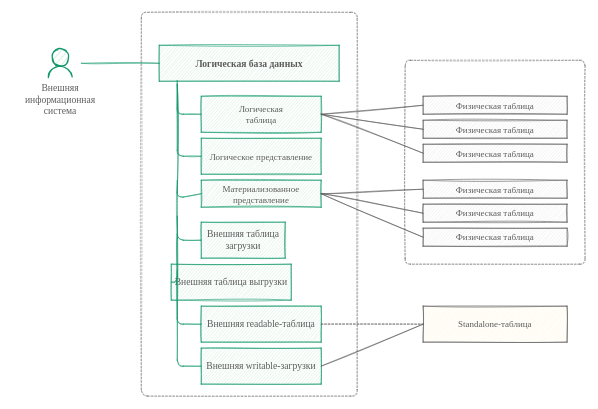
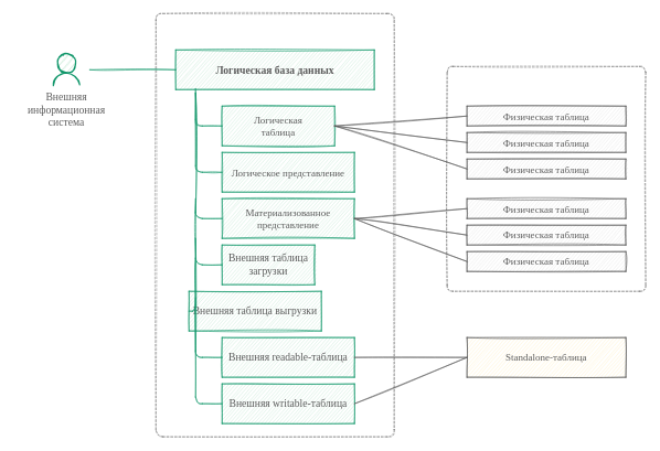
  <mxCell id="0" />
  <mxCell id="1" parent="0" />
  <mxCell id="2" value="" style="rounded=1;whiteSpace=wrap;html=1;fillColor=none;arcSize=3;strokeColor=#5C5C5C;dashed=1;shadow=0;sketch=1;opacity=70;" parent="1" vertex="1"><mxGeometry x="235" y="20" width="360" height="640" as="geometry" /></mxCell>
  <mxCell id="3" value="" style="rounded=1;whiteSpace=wrap;html=1;fillColor=none;arcSize=3;strokeColor=#5C5C5C;dashed=1;sketch=1;opacity=70;" parent="1" vertex="1"><mxGeometry x="675" y="100" width="300" height="340" as="geometry" /></mxCell>
  <mxCell id="4" value="&lt;font color=&quot;#5c5c5c&quot; size=&quot;1&quot;&gt;&lt;span&gt;&lt;b style=&quot;font-size: 16px&quot;&gt;Логическая база данных&lt;/b&gt;&lt;/span&gt;&lt;/font&gt;" style="rounded=0;whiteSpace=wrap;html=1;fontStyle=0;sketch=1;fontFamily=Comic Sans MS;strokeColor=#12976B;fillColor=#CCEBD8;" parent="1" vertex="1"><mxGeometry x="265" y="75" width="300" height="60" as="geometry" /></mxCell>
  <mxCell id="5" value="" style="group;fontStyle=1;fontFamily=Comic Sans MS;sketch=1;" parent="1" vertex="1" connectable="0"><mxGeometry x="80" y="80" width="40" height="70" as="geometry" /></mxCell>
  <mxCell id="6" value="" style="ellipse;whiteSpace=wrap;html=1;rounded=0;strokeWidth=2;sketch=1;fontFamily=Comic Sans MS;strokeColor=#12976B;fillColor=#CCEBD8;" parent="5" vertex="1"><mxGeometry x="5" width="30" height="30" as="geometry" /></mxCell>
  <mxCell id="7" value="" style="verticalLabelPosition=bottom;verticalAlign=top;html=1;shape=mxgraph.basic.arc;startAngle=0.758;endAngle=0.232;rounded=0;strokeWidth=2;sketch=1;fontFamily=Comic Sans MS;strokeColor=#12976B;" parent="5" vertex="1"><mxGeometry y="30" width="40" height="40" as="geometry" /></mxCell>
  <mxCell id="8" value="&lt;font color=&quot;#5c5c5c&quot; size=&quot;1&quot;&gt;&lt;span style=&quot;font-size: 16px ; font-weight: normal&quot;&gt;Внешняя информационная система&lt;/span&gt;&lt;/font&gt;" style="text;whiteSpace=wrap;html=1;fontStyle=1;align=center;fontFamily=Comic Sans MS;sketch=1;" parent="1" vertex="1"><mxGeometry x="20" y="130" width="160" height="80" as="geometry" /></mxCell>
- <mxCell id="9" value="&lt;font color=&quot;#5c5c5c&quot; style=&quot;font-size: 15px&quot;&gt;&lt;span style=&quot;font-size: 15px&quot;&gt;&lt;span style=&quot;font-size: 15px&quot;&gt;Логическая &lt;br&gt;таблица&lt;/span&gt;&lt;/span&gt;&lt;/font&gt;" style="rounded=0;whiteSpace=wrap;html=1;fontStyle=0;sketch=1;fontFamily=Comic Sans MS;strokeColor=#12976B;fillColor=#CCEBD8;fontSize=15;" parent="1" vertex="1"><mxGeometry x="335" y="160" width="200" height="60" as="geometry" /></mxCell>
+ <mxCell id="9" value="&lt;font color=&quot;#5c5c5c&quot; style=&quot;font-size: 15px&quot;&gt;&lt;span style=&quot;font-size: 15px&quot;&gt;&lt;span style=&quot;font-size: 15px&quot;&gt;Логическая &lt;br&gt;таблица&lt;/span&gt;&lt;/span&gt;&lt;/font&gt;" style="rounded=0;whiteSpace=wrap;html=1;fontStyle=0;sketch=1;fontFamily=Comic Sans MS;strokeColor=#12976B;fillColor=#CCEBD8;fontSize=15;" parent="1" vertex="1"><mxGeometry x="335" y="160" width="170" height="60" as="geometry" /></mxCell>
  <mxCell id="10" value="&lt;font color=&quot;#5c5c5c&quot; style=&quot;font-size: 15px;&quot;&gt;&lt;span style=&quot;font-size: 15px;&quot;&gt;&lt;span style=&quot;font-size: 15px;&quot;&gt;Логическое представление&lt;/span&gt;&lt;/span&gt;&lt;/font&gt;" style="rounded=0;whiteSpace=wrap;html=1;fontStyle=0;sketch=1;fontFamily=Comic Sans MS;strokeColor=#12976B;fillColor=#CCEBD8;fontSize=15;" parent="1" vertex="1"><mxGeometry x="335" y="230" width="200" height="60" as="geometry" /></mxCell>
  <mxCell id="11" value="&lt;font color=&quot;#5c5c5c&quot; size=&quot;1&quot;&gt;&lt;span&gt;&lt;span style=&quot;font-size: 16px&quot;&gt;Внешняя таблица загрузки&lt;/span&gt;&lt;/span&gt;&lt;/font&gt;" style="rounded=0;whiteSpace=wrap;html=1;fontStyle=0;sketch=1;fontFamily=Comic Sans MS;strokeColor=#12976B;fillColor=#CCEBD8;" parent="1" vertex="1"><mxGeometry x="335" y="370" width="140" height="60" as="geometry" /></mxCell>
  <mxCell id="12" value="&lt;font color=&quot;#5c5c5c&quot; size=&quot;1&quot;&gt;&lt;span&gt;&lt;span style=&quot;font-size: 16px&quot;&gt;Внешняя таблица выгрузки&lt;/span&gt;&lt;/span&gt;&lt;/font&gt;" style="rounded=0;whiteSpace=wrap;html=1;fontStyle=0;sketch=1;fontFamily=Comic Sans MS;strokeColor=#12976B;fillColor=#CCEBD8;" parent="1" vertex="1"><mxGeometry x="285" y="440" width="200" height="60" as="geometry" /></mxCell>
- <mxCell id="13" value="&lt;font color=&quot;#5c5c5c&quot; style=&quot;font-size: 15px;&quot;&gt;&lt;span style=&quot;font-size: 15px;&quot;&gt;&lt;span style=&quot;font-size: 15px;&quot;&gt;Материализованное представление&lt;/span&gt;&lt;/span&gt;&lt;/font&gt;" style="rounded=0;whiteSpace=wrap;html=1;fontStyle=0;sketch=1;fontFamily=Comic Sans MS;strokeColor=#12976B;fillColor=#CCEBD8;fontSize=15;" parent="1" vertex="1"><mxGeometry x="335" y="300" width="200" height="45" as="geometry" /></mxCell>
+ <mxCell id="13" value="&lt;font color=&quot;#5c5c5c&quot; style=&quot;font-size: 15px;&quot;&gt;&lt;span style=&quot;font-size: 15px;&quot;&gt;&lt;span style=&quot;font-size: 15px;&quot;&gt;Материализованное представление&lt;/span&gt;&lt;/span&gt;&lt;/font&gt;" style="rounded=0;whiteSpace=wrap;html=1;fontStyle=0;sketch=1;fontFamily=Comic Sans MS;strokeColor=#12976B;fillColor=#CCEBD8;fontSize=15;" parent="1" vertex="1"><mxGeometry x="335" y="300" width="200" height="60" as="geometry" /></mxCell>
  <mxCell id="14" value="&lt;font color=&quot;#5c5c5c&quot; style=&quot;font-size: 15px&quot;&gt;&lt;span style=&quot;font-size: 15px&quot;&gt;Физическая таблица &lt;br&gt;&lt;/span&gt;&lt;/font&gt;" style="rounded=0;whiteSpace=wrap;html=1;fontStyle=0;sketch=1;fontFamily=Comic Sans MS;strokeColor=#5C5C5C;fillColor=#E6E6E6;fontSize=15;" parent="1" vertex="1"><mxGeometry x="705" y="160" width="240" height="30" as="geometry" /></mxCell>
  <mxCell id="15" value="" style="endArrow=none;html=1;shadow=0;fontFamily=Comic Sans MS;fontSize=11;sketch=1;strokeColor=#12976B;endFill=0;" parent="1" edge="1"><mxGeometry width="50" height="50" relative="1" as="geometry"><mxPoint x="135" y="105" as="sourcePoint" /><mxPoint x="265" y="105" as="targetPoint" /></mxGeometry></mxCell>
  <mxCell id="16" value="" style="endArrow=none;html=1;fontColor=#5C5C5C;sketch=1;strokeColor=#5C5C5C;endFill=0;exitX=1;exitY=0.5;exitDx=0;exitDy=0;entryX=0;entryY=0.5;entryDx=0;entryDy=0;" parent="1" source="9" target="14" edge="1"><mxGeometry width="50" height="50" relative="1" as="geometry"><mxPoint x="618" y="240" as="sourcePoint" /><mxPoint x="618" y="368" as="targetPoint" /><Array as="points" /></mxGeometry></mxCell>
  <mxCell id="17" value="" style="endArrow=none;html=1;fontColor=#5C5C5C;sketch=1;strokeColor=#5C5C5C;endFill=0;entryX=0;entryY=0.5;entryDx=0;entryDy=0;exitX=1;exitY=0.5;exitDx=0;exitDy=0;" parent="1" source="9" target="34" edge="1"><mxGeometry width="50" height="50" relative="1" as="geometry"><mxPoint x="665" y="199" as="sourcePoint" /><mxPoint x="715" y="178" as="targetPoint" /><Array as="points" /></mxGeometry></mxCell>
  <mxCell id="18" value="" style="endArrow=none;html=1;fontColor=#5C5C5C;sketch=1;strokeColor=#5C5C5C;endFill=0;entryX=0;entryY=0.5;entryDx=0;entryDy=0;exitX=1;exitY=0.5;exitDx=0;exitDy=0;" parent="1" source="9" target="35" edge="1"><mxGeometry width="50" height="50" relative="1" as="geometry"><mxPoint x="665" y="200" as="sourcePoint" /><mxPoint x="715" y="250" as="targetPoint" /><Array as="points" /></mxGeometry></mxCell>
  <mxCell id="19" value="" style="endArrow=none;html=1;fontColor=#5C5C5C;sketch=1;strokeColor=#5C5C5C;endFill=0;exitX=1;exitY=0.5;exitDx=0;exitDy=0;entryX=0;entryY=0.5;entryDx=0;entryDy=0;" parent="1" source="13" target="36" edge="1"><mxGeometry width="50" height="50" relative="1" as="geometry"><mxPoint x="665" y="209" as="sourcePoint" /><mxPoint x="715" y="330" as="targetPoint" /><Array as="points" /></mxGeometry></mxCell>
  <mxCell id="20" value="" style="endArrow=none;html=1;fontColor=#5C5C5C;sketch=1;strokeColor=#5C5C5C;endFill=0;entryX=0;entryY=0.5;entryDx=0;entryDy=0;exitX=1;exitY=0.5;exitDx=0;exitDy=0;" parent="1" source="13" target="37" edge="1"><mxGeometry width="50" height="50" relative="1" as="geometry"><mxPoint x="665" y="390" as="sourcePoint" /><mxPoint x="715" y="400" as="targetPoint" /><Array as="points" /></mxGeometry></mxCell>
  <mxCell id="21" value="" style="endArrow=none;html=1;fontColor=#5C5C5C;sketch=1;strokeColor=#5C5C5C;endFill=0;entryX=0;entryY=0.5;entryDx=0;entryDy=0;exitX=1;exitY=0.5;exitDx=0;exitDy=0;" parent="1" source="13" target="38" edge="1"><mxGeometry width="50" height="50" relative="1" as="geometry"><mxPoint x="665" y="390" as="sourcePoint" /><mxPoint x="715" y="470" as="targetPoint" /><Array as="points" /></mxGeometry></mxCell>
  <mxCell id="22" value="" style="endArrow=none;html=1;entryX=0;entryY=0.5;entryDx=0;entryDy=0;fontColor=#5C5C5C;sketch=1;strokeColor=#12976B;endFill=0;exitX=0.133;exitY=0.98;exitDx=0;exitDy=0;exitPerimeter=0;" parent="1" target="9" edge="1"><mxGeometry width="50" height="50" relative="1" as="geometry"><mxPoint x="294.9" y="133.8" as="sourcePoint" /><mxPoint x="522.25" y="420" as="targetPoint" /><Array as="points"><mxPoint x="295" y="190" /></Array></mxGeometry></mxCell>
  <mxCell id="23" value="" style="endArrow=none;html=1;entryX=0;entryY=0.5;entryDx=0;entryDy=0;fontColor=#5C5C5C;sketch=1;strokeColor=#12976B;endFill=0;" parent="1" target="10" edge="1"><mxGeometry width="50" height="50" relative="1" as="geometry"><mxPoint x="295" y="140" as="sourcePoint" /><mxPoint x="375" y="200" as="targetPoint" /><Array as="points"><mxPoint x="295" y="260" /></Array></mxGeometry></mxCell>
  <mxCell id="24" value="" style="endArrow=none;html=1;entryX=0;entryY=0.5;entryDx=0;entryDy=0;fontColor=#5C5C5C;sketch=1;strokeColor=#12976B;endFill=0;" parent="1" target="13" edge="1"><mxGeometry width="50" height="50" relative="1" as="geometry"><mxPoint x="295" y="140" as="sourcePoint" /><mxPoint x="375" y="290" as="targetPoint" /><Array as="points"><mxPoint x="295" y="330" /></Array></mxGeometry></mxCell>
  <mxCell id="25" value="" style="endArrow=none;html=1;entryX=0;entryY=0.5;entryDx=0;entryDy=0;fontColor=#5C5C5C;sketch=1;strokeColor=#12976B;endFill=0;" parent="1" target="11" edge="1"><mxGeometry width="50" height="50" relative="1" as="geometry"><mxPoint x="295" y="300" as="sourcePoint" /><mxPoint x="375" y="379.5" as="targetPoint" /><Array as="points"><mxPoint x="295" y="400" /></Array></mxGeometry></mxCell>
  <mxCell id="26" value="" style="endArrow=none;html=1;entryX=0;entryY=0.5;entryDx=0;entryDy=0;fontColor=#5C5C5C;sketch=1;strokeColor=#12976B;endFill=0;" parent="1" target="12" edge="1"><mxGeometry width="50" height="50" relative="1" as="geometry"><mxPoint x="295" y="390" as="sourcePoint" /><mxPoint x="375" y="470" as="targetPoint" /><Array as="points"><mxPoint x="295" y="470" /></Array></mxGeometry></mxCell>
  <mxCell id="27" value="&lt;font color=&quot;#5c5c5c&quot; size=&quot;1&quot;&gt;&lt;span&gt;&lt;span style=&quot;font-size: 16px&quot;&gt;Внешняя readable-таблица&lt;/span&gt;&lt;/span&gt;&lt;/font&gt;" style="rounded=0;whiteSpace=wrap;html=1;fontStyle=0;sketch=1;fontFamily=Comic Sans MS;strokeColor=#12976B;fillColor=#CCEBD8;" parent="1" vertex="1"><mxGeometry x="335" y="510" width="200" height="60" as="geometry" /></mxCell>
- <mxCell id="28" value="&lt;font color=&quot;#5c5c5c&quot; size=&quot;1&quot;&gt;&lt;span&gt;&lt;span style=&quot;font-size: 16px&quot;&gt;Внешняя writable-загрузки&lt;/span&gt;&lt;/span&gt;&lt;/font&gt;" style="rounded=0;whiteSpace=wrap;html=1;fontStyle=0;sketch=1;fontFamily=Comic Sans MS;strokeColor=#12976B;fillColor=#CCEBD8;" parent="1" vertex="1"><mxGeometry x="335" y="580" width="200" height="60" as="geometry" /></mxCell>
+ <mxCell id="28" value="&lt;font color=&quot;#5c5c5c&quot; size=&quot;1&quot;&gt;&lt;span&gt;&lt;span style=&quot;font-size: 16px&quot;&gt;Внешняя writable-таблица&lt;/span&gt;&lt;/span&gt;&lt;/font&gt;" style="rounded=0;whiteSpace=wrap;html=1;fontStyle=0;sketch=1;fontFamily=Comic Sans MS;strokeColor=#12976B;fillColor=#CCEBD8;" parent="1" vertex="1"><mxGeometry x="335" y="580" width="200" height="60" as="geometry" /></mxCell>
  <mxCell id="29" value="&lt;font color=&quot;#5c5c5c&quot;&gt;&lt;span&gt;Standalone-таблица&lt;/span&gt;&lt;/font&gt;" style="rounded=0;whiteSpace=wrap;html=1;fontStyle=0;sketch=1;fontFamily=Comic Sans MS;strokeColor=#5C5C5C;fillColor=#fff2cc;fontSize=15;" parent="1" vertex="1"><mxGeometry x="705" y="510" width="240" height="60" as="geometry" /></mxCell>
  <mxCell id="30" value="" style="endArrow=none;html=1;entryX=0;entryY=0.5;entryDx=0;entryDy=0;fontColor=#5C5C5C;sketch=1;strokeColor=#12976B;endFill=0;" parent="1" edge="1"><mxGeometry width="50" height="50" relative="1" as="geometry"><mxPoint x="295" y="450" as="sourcePoint" /><mxPoint x="335" y="610" as="targetPoint" /><Array as="points"><mxPoint x="295" y="610" /></Array></mxGeometry></mxCell>
  <mxCell id="31" value="" style="endArrow=none;html=1;entryX=0;entryY=0.5;entryDx=0;entryDy=0;fontColor=#5C5C5C;sketch=1;strokeColor=#12976B;endFill=0;" parent="1" edge="1"><mxGeometry width="50" height="50" relative="1" as="geometry"><mxPoint x="295" y="360" as="sourcePoint" /><mxPoint x="335" y="540" as="targetPoint" /><Array as="points"><mxPoint x="295" y="540" /></Array></mxGeometry></mxCell>
- <mxCell id="32" value="" style="endArrow=none;html=1;fontColor=#5C5C5C;sketch=1;strokeColor=#5C5C5C;endFill=0;entryX=0;entryY=0.5;entryDx=0;entryDy=0;exitX=1;exitY=0.5;exitDx=0;exitDy=0;dashed=1;" parent="1" source="27" target="29" edge="1"><mxGeometry width="50" height="50" relative="1" as="geometry"><mxPoint x="545" y="340" as="sourcePoint" /><mxPoint x="725" y="480" as="targetPoint" /><Array as="points" /></mxGeometry></mxCell>
+ <mxCell id="32" value="" style="endArrow=none;html=1;fontColor=#5C5C5C;sketch=1;strokeColor=#5C5C5C;endFill=0;entryX=0;entryY=0.5;entryDx=0;entryDy=0;exitX=1;exitY=0.5;exitDx=0;exitDy=0;" parent="1" source="27" target="29" edge="1"><mxGeometry width="50" height="50" relative="1" as="geometry"><mxPoint x="545" y="340" as="sourcePoint" /><mxPoint x="725" y="480" as="targetPoint" /><Array as="points" /></mxGeometry></mxCell>
  <mxCell id="33" value="" style="endArrow=none;html=1;fontColor=#5C5C5C;sketch=1;strokeColor=#5C5C5C;endFill=0;exitX=1;exitY=0.5;exitDx=0;exitDy=0;entryX=0;entryY=0.5;entryDx=0;entryDy=0;" parent="1" source="28" target="29" edge="1"><mxGeometry width="50" height="50" relative="1" as="geometry"><mxPoint x="555" y="350" as="sourcePoint" /><mxPoint x="715" y="600" as="targetPoint" /><Array as="points" /></mxGeometry></mxCell>
  <mxCell id="34" value="&lt;font color=&quot;#5c5c5c&quot; style=&quot;font-size: 15px&quot;&gt;&lt;span style=&quot;font-size: 15px&quot;&gt;Физическая таблица &lt;br&gt;&lt;/span&gt;&lt;/font&gt;" style="rounded=0;whiteSpace=wrap;html=1;fontStyle=0;sketch=1;fontFamily=Comic Sans MS;strokeColor=#5C5C5C;fillColor=#E6E6E6;fontSize=15;" vertex="1" parent="1"><mxGeometry x="705" y="200" width="240" height="30" as="geometry" /></mxCell>
  <mxCell id="35" value="&lt;font color=&quot;#5c5c5c&quot; style=&quot;font-size: 15px&quot;&gt;&lt;span style=&quot;font-size: 15px&quot;&gt;Физическая таблица &lt;br&gt;&lt;/span&gt;&lt;/font&gt;" style="rounded=0;whiteSpace=wrap;html=1;fontStyle=0;sketch=1;fontFamily=Comic Sans MS;strokeColor=#5C5C5C;fillColor=#E6E6E6;fontSize=15;" vertex="1" parent="1"><mxGeometry x="705" y="240" width="240" height="30" as="geometry" /></mxCell>
  <mxCell id="36" value="&lt;font color=&quot;#5c5c5c&quot; style=&quot;font-size: 15px&quot;&gt;&lt;span style=&quot;font-size: 15px&quot;&gt;Физическая таблица &lt;br&gt;&lt;/span&gt;&lt;/font&gt;" style="rounded=0;whiteSpace=wrap;html=1;fontStyle=0;sketch=1;fontFamily=Comic Sans MS;strokeColor=#5C5C5C;fillColor=#E6E6E6;fontSize=15;" vertex="1" parent="1"><mxGeometry x="705" y="300" width="240" height="30" as="geometry" /></mxCell>
  <mxCell id="37" value="&lt;font color=&quot;#5c5c5c&quot; style=&quot;font-size: 15px&quot;&gt;&lt;span style=&quot;font-size: 15px&quot;&gt;Физическая таблица &lt;br&gt;&lt;/span&gt;&lt;/font&gt;" style="rounded=0;whiteSpace=wrap;html=1;fontStyle=0;sketch=1;fontFamily=Comic Sans MS;strokeColor=#5C5C5C;fillColor=#E6E6E6;fontSize=15;" vertex="1" parent="1"><mxGeometry x="705" y="340" width="240" height="30" as="geometry" /></mxCell>
  <mxCell id="38" value="&lt;font color=&quot;#5c5c5c&quot; style=&quot;font-size: 15px&quot;&gt;&lt;span style=&quot;font-size: 15px&quot;&gt;Физическая таблица &lt;br&gt;&lt;/span&gt;&lt;/font&gt;" style="rounded=0;whiteSpace=wrap;html=1;fontStyle=0;sketch=1;fontFamily=Comic Sans MS;strokeColor=#5C5C5C;fillColor=#E6E6E6;fontSize=15;" vertex="1" parent="1"><mxGeometry x="705" y="380" width="240" height="30" as="geometry" /></mxCell>
